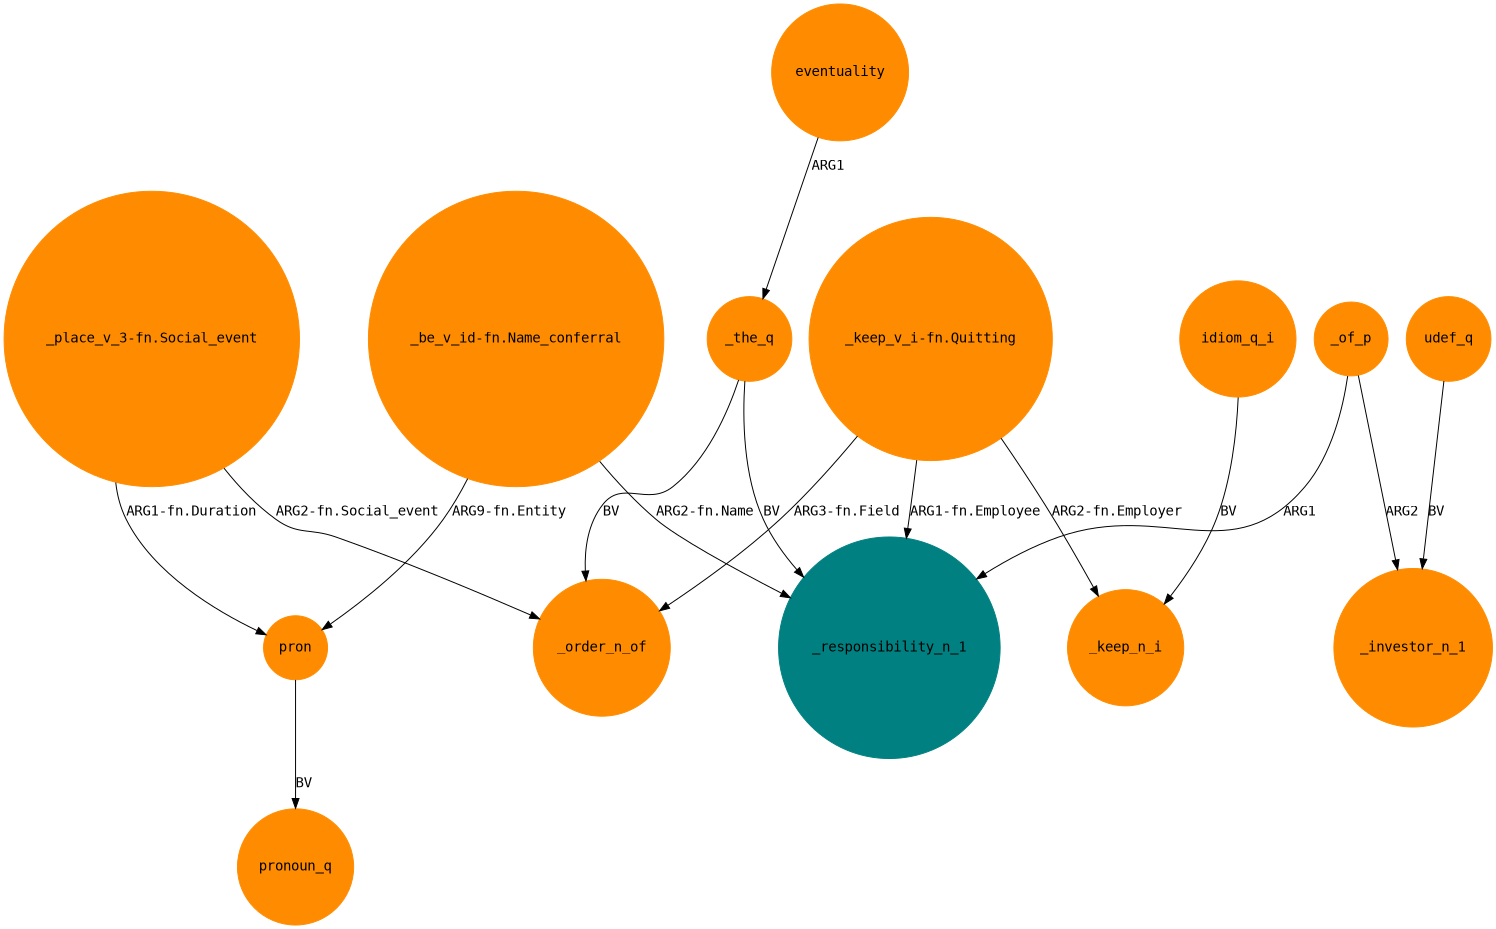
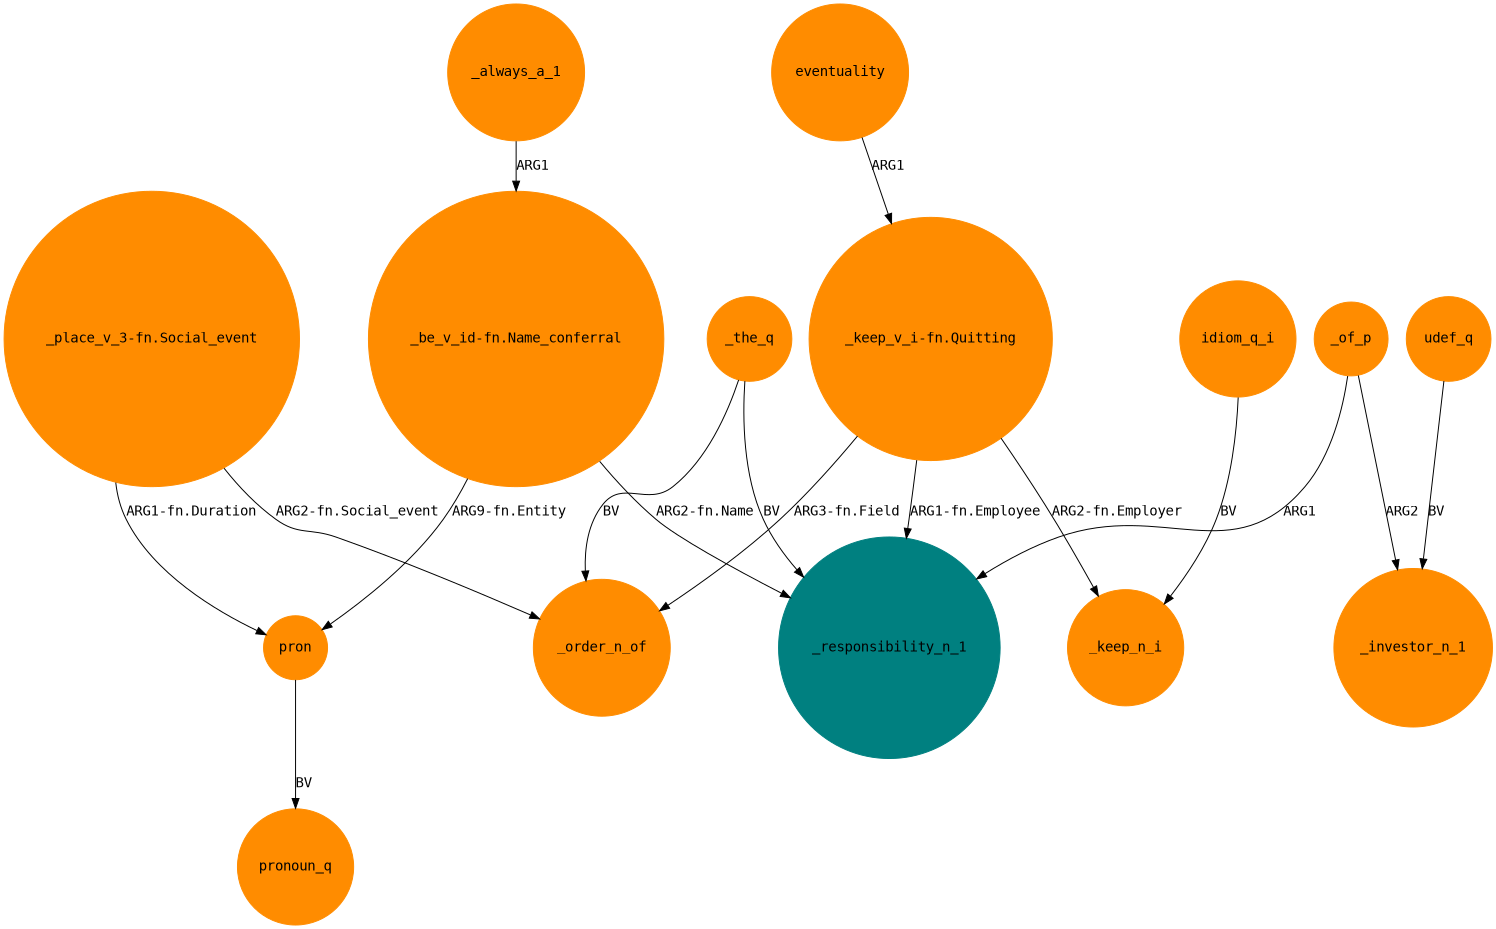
  digraph {
    fontname="DejaVu Sans Mono"
    node [color=darkorange fontname="DejaVu Sans Mono" shape=circle style=filled]
    edge [fontname="DejaVu Sans Mono"]
+   _always_a_1
    "_be_v_id-fn.Name_conferral"
    pron
    _responsibility_n_1 [color=teal]
    pronoun_q
    n6 [label="_place_v_3-fn.Social_event"]
    _order_n_of
    "_keep_v_i-fn.Quitting"
    n9 [label=_keep_n_i]
    _of_p
    _investor_n_1
    idiom_q_i
    udef_q
    _the_q
    eventuality
+   _always_a_1 -> "_be_v_id-fn.Name_conferral" [label=ARG1]
    "_be_v_id-fn.Name_conferral" -> pron [label="ARG9-fn.Entity"]
    "_be_v_id-fn.Name_conferral" -> _responsibility_n_1 [label="ARG2-fn.Name"]
    pron -> pronoun_q [label=BV]
    n6 -> pron [label="ARG1-fn.Duration"]
    n6 -> _order_n_of [label="ARG2-fn.Social_event"]
    "_keep_v_i-fn.Quitting" -> _responsibility_n_1 [label="ARG1-fn.Employee"]
    "_keep_v_i-fn.Quitting" -> _order_n_of [label="ARG3-fn.Field"]
    "_keep_v_i-fn.Quitting" -> n9 [label="ARG2-fn.Employer"]
    _of_p -> _responsibility_n_1 [label=ARG1]
    _of_p -> _investor_n_1 [label=ARG2]
    idiom_q_i -> n9 [label=BV]
    udef_q -> _investor_n_1 [label=BV]
    _the_q -> _responsibility_n_1 [label=BV]
    _the_q -> _order_n_of [label=BV]
-   eventuality -> _the_q [label=ARG1]
+   eventuality -> "_keep_v_i-fn.Quitting" [label=ARG1]
  }
